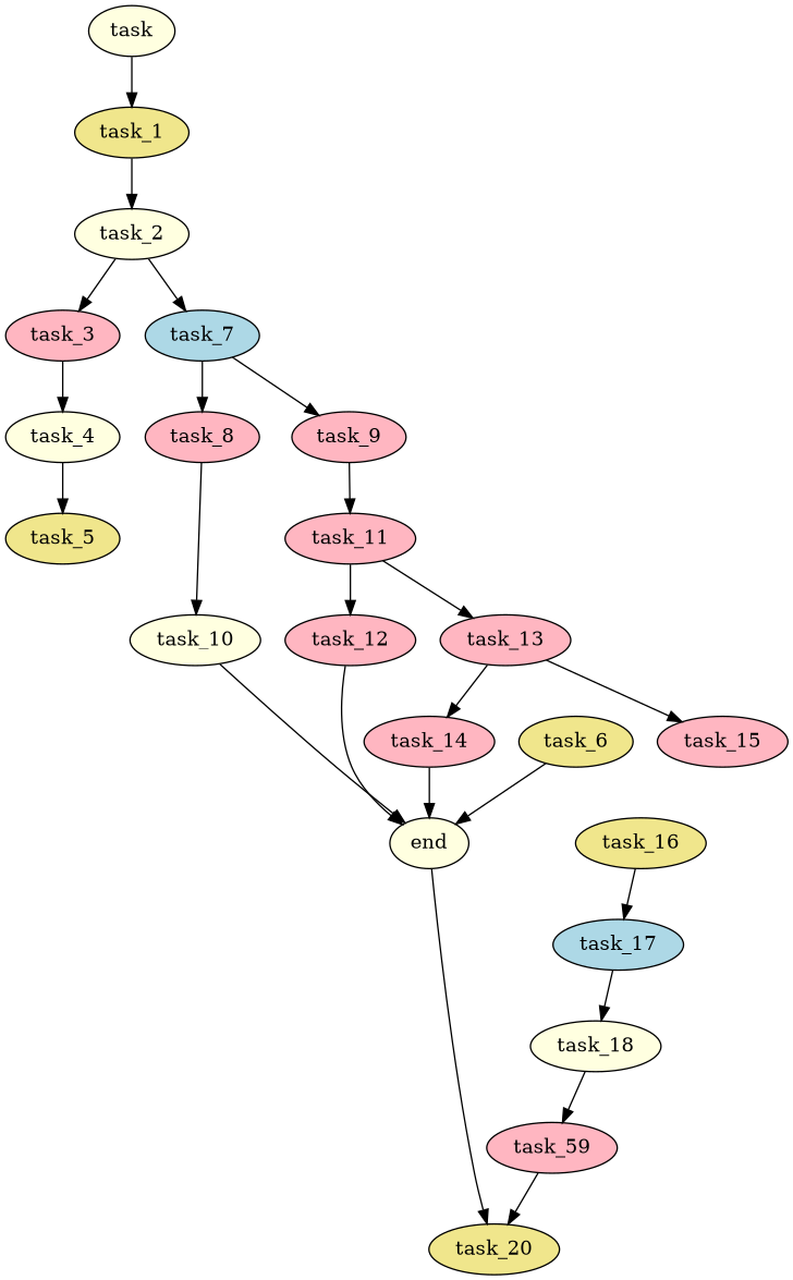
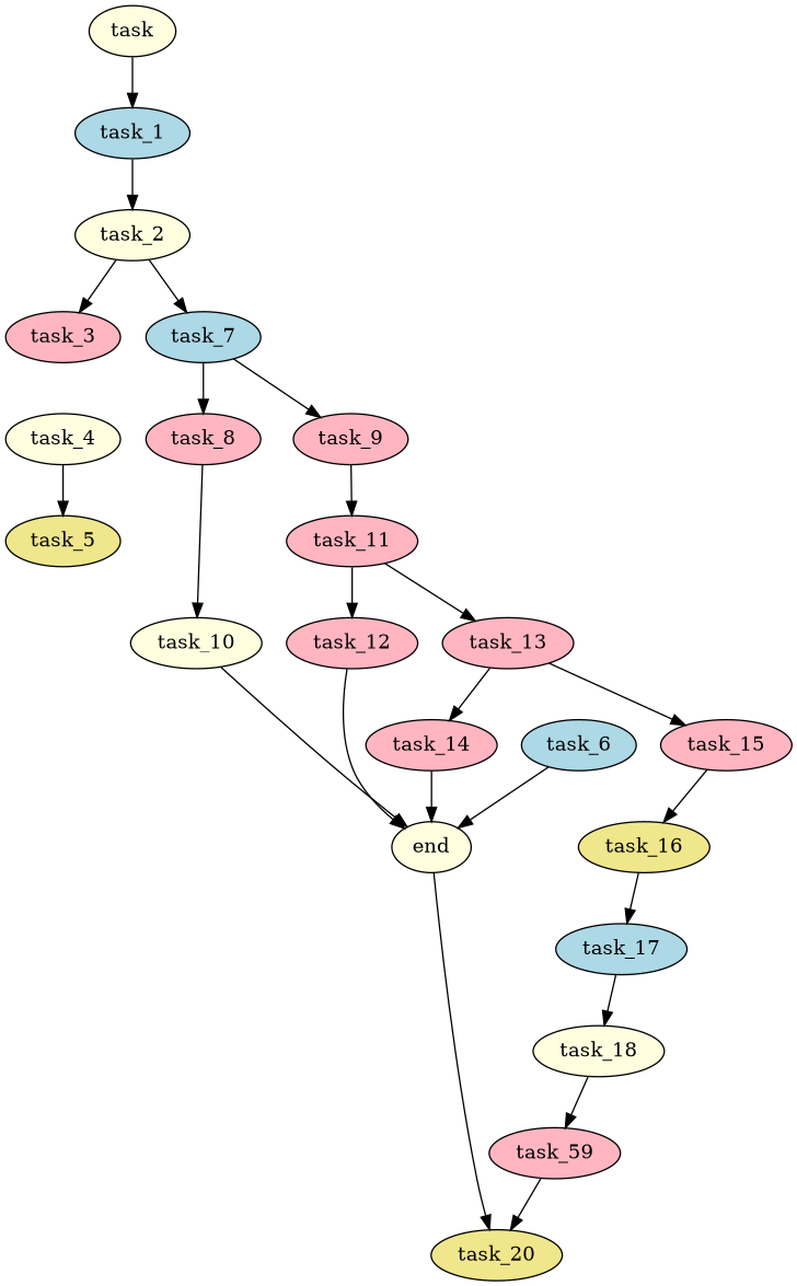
  digraph {
    node [fillcolor=lightpink style=filled]
    n1 [fillcolor=lightyellow label=task]
-   task_1 [fillcolor=khaki]
+   task_1 [fillcolor=lightblue]
    task_2 [fillcolor=lightyellow]
    task_3
    task_7 [fillcolor=lightblue]
    task_4 [fillcolor=lightyellow]
    task_5 [fillcolor=khaki]
-   task_6 [fillcolor=khaki]
+   task_6 [fillcolor=lightblue]
    end [fillcolor=lightyellow]
    task_8
    task_9
    task_20 [fillcolor=khaki]
    task_10 [fillcolor=lightyellow]
    task_11
    task_12
    task_13
    task_14
    task_15
    task_16 [fillcolor=khaki]
    task_17 [fillcolor=lightblue]
    task_18 [fillcolor=lightyellow]
    n22 [label=task_59]
    n1 -> task_1
    task_1 -> task_2
    task_2 -> task_3
    task_2 -> task_7
-   task_3 -> task_4
    task_7 -> task_8
    task_7 -> task_9
    task_4 -> task_5
    task_6 -> end
    end -> task_20
    task_8 -> task_10
    task_9 -> task_11
    task_10 -> end
    task_11 -> task_12
    task_11 -> task_13
    task_12 -> end
    task_13 -> task_14
    task_13 -> task_15
    task_14 -> end
+   task_15 -> task_16
    task_16 -> task_17
    task_17 -> task_18
    task_18 -> n22
    n22 -> task_20
  }
